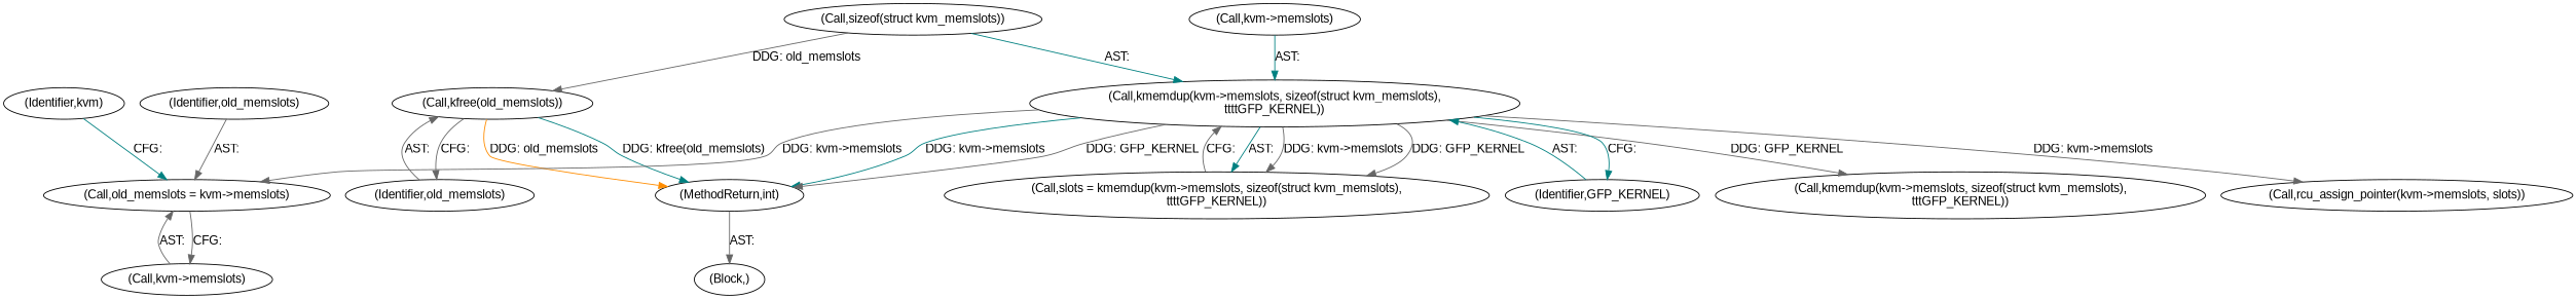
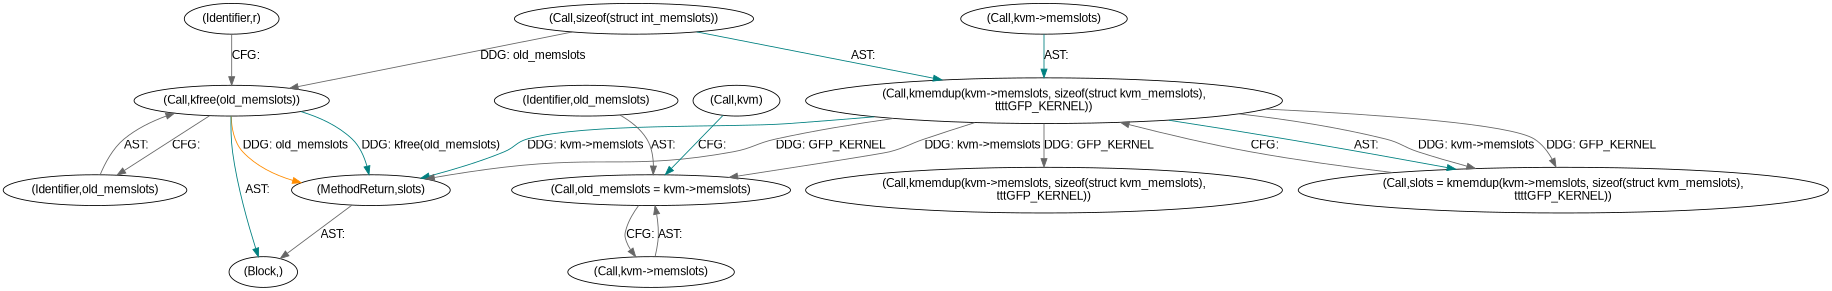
  digraph {
    fontname="Liberation Sans"
    node [fontname="Liberation Sans"]
    edge [color=gray40 fontname="Liberation Sans"]
    n1 [label="(Call,kfree(old_memslots))"]
    n2 [label="(Identifier,old_memslots)"]
-   n3 [label="(MethodReturn,int)"]
+   n3 [label="(MethodReturn,slots)"]
    n4 [label="(Block,)"]
    n5 [label="(Call,old_memslots = kvm->memslots)"]
    n6 [label="(Call,kvm->memslots)"]
    n7 [label="(Call,kmemdup(kvm->memslots, sizeof(struct kvm_memslots),\n\t\t\t\tGFP_KERNEL))"]
    n8 [label="(Call,slots = kmemdup(kvm->memslots, sizeof(struct kvm_memslots),\n\t\t\t\tGFP_KERNEL))"]
    n9 [label="(Call,kmemdup(kvm->memslots, sizeof(struct kvm_memslots),\n\t\t\tGFP_KERNEL))"]
-   n10 [label="(Call,rcu_assign_pointer(kvm->memslots, slots))"]
-   n11 [label="(Identifier,GFP_KERNEL)"]
    n12 [label="(Identifier,old_memslots)"]
-   n14 [label="(Identifier,kvm)"]
+   n13 [label="(Identifier,r)"]
+   n14 [label="(Call,kvm)"]
    n15 [label="(Call,kvm->memslots)"]
-   n16 [label="(Call,sizeof(struct kvm_memslots))"]
+   n16 [label="(Call,sizeof(struct int_memslots))"]
    n1 -> n2 [label="CFG: "]
    n1 -> n3 [color=teal label="DDG: kfree(old_memslots)"]
    n1 -> n3 [color=darkorange label="DDG: old_memslots"]
+   n1 -> n4 [color=teal label="AST: "]
    n2 -> n1 [label="AST: "]
    n3 -> n4 [label="AST: "]
    n5 -> n6 [label="CFG: "]
    n6 -> n5 [label="AST: "]
    n7 -> n3 [color=teal label="DDG: kvm->memslots"]
    n7 -> n3 [label="DDG: GFP_KERNEL"]
    n7 -> n5 [label="DDG: kvm->memslots"]
    n7 -> n8 [color=teal label="AST: "]
    n7 -> n8 [label="DDG: kvm->memslots"]
    n7 -> n8 [label="DDG: GFP_KERNEL"]
    n7 -> n9 [label="DDG: GFP_KERNEL"]
-   n7 -> n10 [label="DDG: kvm->memslots"]
-   n7 -> n11 [color=teal label="CFG: "]
    n8 -> n7 [label="CFG: "]
-   n11 -> n7 [color=teal label="AST: "]
    n12 -> n5 [label="AST: "]
+   n13 -> n1 [label="CFG: "]
    n14 -> n5 [color=teal label="CFG: "]
    n15 -> n7 [color=teal label="AST: "]
    n16 -> n1 [label="DDG: old_memslots"]
    n16 -> n7 [color=teal label="AST: "]
  }
